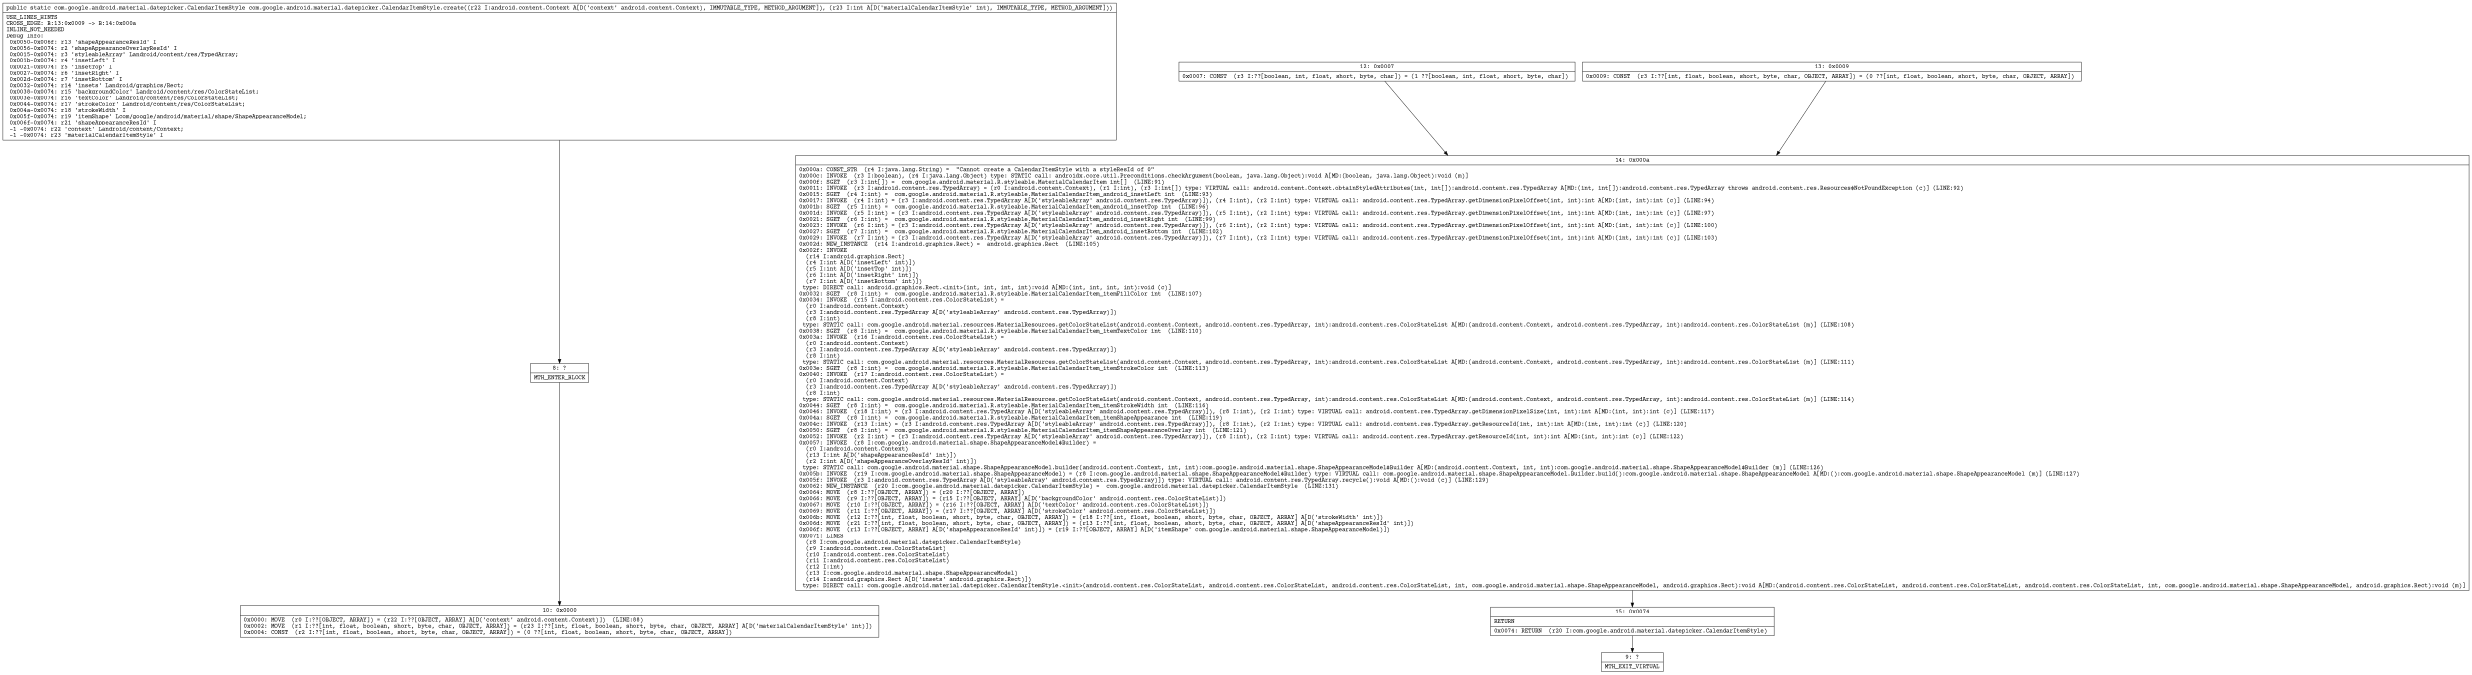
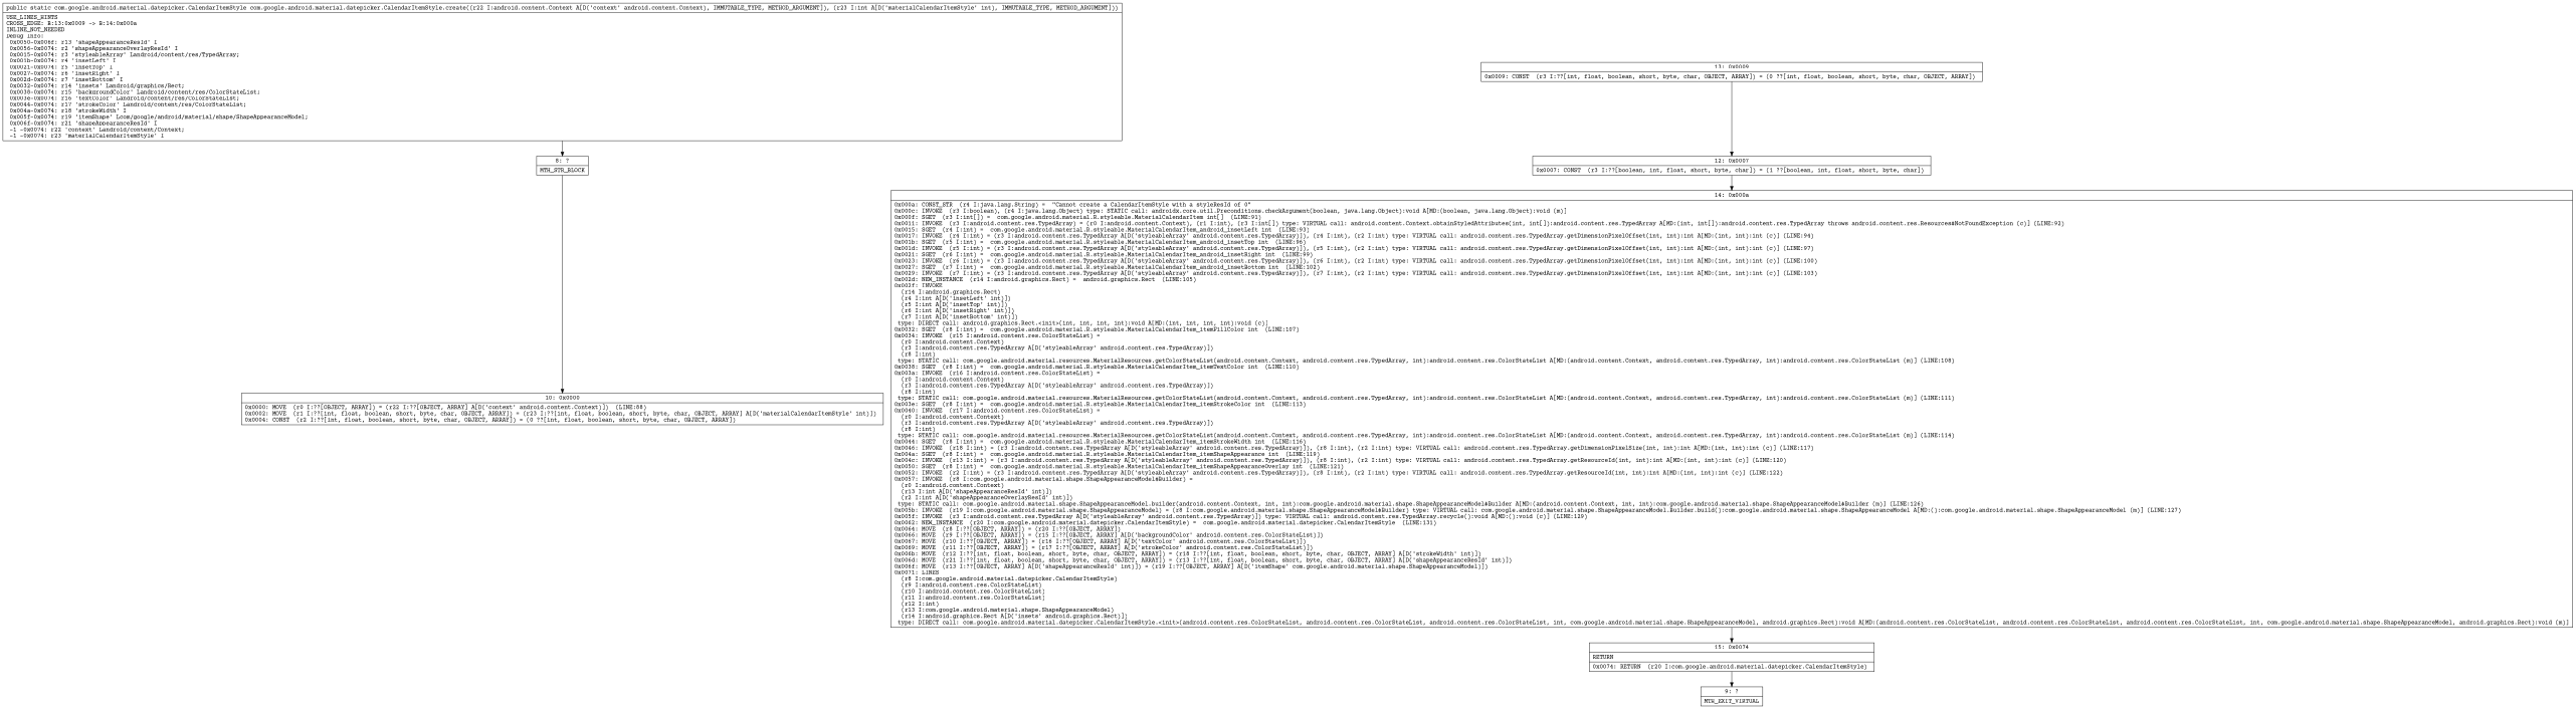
  digraph {
    fontname="Courier Prime"
    node [fontname="Courier Prime" shape=record]
    edge [fontname="Courier Prime"]
-   n1 [label="{8\:\ ?|MTH_ENTER_BLOCK\l}"]
+   n1 [label="{8\:\ ?|MTH_STR_BLOCK\l}"]
    n2 [label="{10\:\ 0x0000|0x0000: MOVE  (r0 I:??[OBJECT, ARRAY]) = (r22 I:??[OBJECT, ARRAY] A[D('context' android.content.Context)])  (LINE:88)\l0x0002: MOVE  (r1 I:??[int, float, boolean, short, byte, char, OBJECT, ARRAY]) = (r23 I:??[int, float, boolean, short, byte, char, OBJECT, ARRAY] A[D('materialCalendarItemStyle' int)]) \l0x0004: CONST  (r2 I:??[int, float, boolean, short, byte, char, OBJECT, ARRAY]) = (0 ??[int, float, boolean, short, byte, char, OBJECT, ARRAY]) \l}"]
    n3 [label="{12\:\ 0x0007|0x0007: CONST  (r3 I:??[boolean, int, float, short, byte, char]) = (1 ??[boolean, int, float, short, byte, char]) \l}"]
    n4 [label="{14\:\ 0x000a|0x000a: CONST_STR  (r4 I:java.lang.String) =  \"Cannot create a CalendarItemStyle with a styleResId of 0\" \l0x000c: INVOKE  (r3 I:boolean), (r4 I:java.lang.Object) type: STATIC call: androidx.core.util.Preconditions.checkArgument(boolean, java.lang.Object):void A[MD:(boolean, java.lang.Object):void (m)]\l0x000f: SGET  (r3 I:int[]) =  com.google.android.material.R.styleable.MaterialCalendarItem int[]  (LINE:91)\l0x0011: INVOKE  (r3 I:android.content.res.TypedArray) = (r0 I:android.content.Context), (r1 I:int), (r3 I:int[]) type: VIRTUAL call: android.content.Context.obtainStyledAttributes(int, int[]):android.content.res.TypedArray A[MD:(int, int[]):android.content.res.TypedArray throws android.content.res.Resources$NotFoundException (c)] (LINE:92)\l0x0015: SGET  (r4 I:int) =  com.google.android.material.R.styleable.MaterialCalendarItem_android_insetLeft int  (LINE:93)\l0x0017: INVOKE  (r4 I:int) = (r3 I:android.content.res.TypedArray A[D('styleableArray' android.content.res.TypedArray)]), (r4 I:int), (r2 I:int) type: VIRTUAL call: android.content.res.TypedArray.getDimensionPixelOffset(int, int):int A[MD:(int, int):int (c)] (LINE:94)\l0x001b: SGET  (r5 I:int) =  com.google.android.material.R.styleable.MaterialCalendarItem_android_insetTop int  (LINE:96)\l0x001d: INVOKE  (r5 I:int) = (r3 I:android.content.res.TypedArray A[D('styleableArray' android.content.res.TypedArray)]), (r5 I:int), (r2 I:int) type: VIRTUAL call: android.content.res.TypedArray.getDimensionPixelOffset(int, int):int A[MD:(int, int):int (c)] (LINE:97)\l0x0021: SGET  (r6 I:int) =  com.google.android.material.R.styleable.MaterialCalendarItem_android_insetRight int  (LINE:99)\l0x0023: INVOKE  (r6 I:int) = (r3 I:android.content.res.TypedArray A[D('styleableArray' android.content.res.TypedArray)]), (r6 I:int), (r2 I:int) type: VIRTUAL call: android.content.res.TypedArray.getDimensionPixelOffset(int, int):int A[MD:(int, int):int (c)] (LINE:100)\l0x0027: SGET  (r7 I:int) =  com.google.android.material.R.styleable.MaterialCalendarItem_android_insetBottom int  (LINE:102)\l0x0029: INVOKE  (r7 I:int) = (r3 I:android.content.res.TypedArray A[D('styleableArray' android.content.res.TypedArray)]), (r7 I:int), (r2 I:int) type: VIRTUAL call: android.content.res.TypedArray.getDimensionPixelOffset(int, int):int A[MD:(int, int):int (c)] (LINE:103)\l0x002d: NEW_INSTANCE  (r14 I:android.graphics.Rect) =  android.graphics.Rect  (LINE:105)\l0x002f: INVOKE  \l  (r14 I:android.graphics.Rect)\l  (r4 I:int A[D('insetLeft' int)])\l  (r5 I:int A[D('insetTop' int)])\l  (r6 I:int A[D('insetRight' int)])\l  (r7 I:int A[D('insetBottom' int)])\l type: DIRECT call: android.graphics.Rect.\<init\>(int, int, int, int):void A[MD:(int, int, int, int):void (c)]\l0x0032: SGET  (r8 I:int) =  com.google.android.material.R.styleable.MaterialCalendarItem_itemFillColor int  (LINE:107)\l0x0034: INVOKE  (r15 I:android.content.res.ColorStateList) = \l  (r0 I:android.content.Context)\l  (r3 I:android.content.res.TypedArray A[D('styleableArray' android.content.res.TypedArray)])\l  (r8 I:int)\l type: STATIC call: com.google.android.material.resources.MaterialResources.getColorStateList(android.content.Context, android.content.res.TypedArray, int):android.content.res.ColorStateList A[MD:(android.content.Context, android.content.res.TypedArray, int):android.content.res.ColorStateList (m)] (LINE:108)\l0x0038: SGET  (r8 I:int) =  com.google.android.material.R.styleable.MaterialCalendarItem_itemTextColor int  (LINE:110)\l0x003a: INVOKE  (r16 I:android.content.res.ColorStateList) = \l  (r0 I:android.content.Context)\l  (r3 I:android.content.res.TypedArray A[D('styleableArray' android.content.res.TypedArray)])\l  (r8 I:int)\l type: STATIC call: com.google.android.material.resources.MaterialResources.getColorStateList(android.content.Context, android.content.res.TypedArray, int):android.content.res.ColorStateList A[MD:(android.content.Context, android.content.res.TypedArray, int):android.content.res.ColorStateList (m)] (LINE:111)\l0x003e: SGET  (r8 I:int) =  com.google.android.material.R.styleable.MaterialCalendarItem_itemStrokeColor int  (LINE:113)\l0x0040: INVOKE  (r17 I:android.content.res.ColorStateList) = \l  (r0 I:android.content.Context)\l  (r3 I:android.content.res.TypedArray A[D('styleableArray' android.content.res.TypedArray)])\l  (r8 I:int)\l type: STATIC call: com.google.android.material.resources.MaterialResources.getColorStateList(android.content.Context, android.content.res.TypedArray, int):android.content.res.ColorStateList A[MD:(android.content.Context, android.content.res.TypedArray, int):android.content.res.ColorStateList (m)] (LINE:114)\l0x0044: SGET  (r8 I:int) =  com.google.android.material.R.styleable.MaterialCalendarItem_itemStrokeWidth int  (LINE:116)\l0x0046: INVOKE  (r18 I:int) = (r3 I:android.content.res.TypedArray A[D('styleableArray' android.content.res.TypedArray)]), (r8 I:int), (r2 I:int) type: VIRTUAL call: android.content.res.TypedArray.getDimensionPixelSize(int, int):int A[MD:(int, int):int (c)] (LINE:117)\l0x004a: SGET  (r8 I:int) =  com.google.android.material.R.styleable.MaterialCalendarItem_itemShapeAppearance int  (LINE:119)\l0x004c: INVOKE  (r13 I:int) = (r3 I:android.content.res.TypedArray A[D('styleableArray' android.content.res.TypedArray)]), (r8 I:int), (r2 I:int) type: VIRTUAL call: android.content.res.TypedArray.getResourceId(int, int):int A[MD:(int, int):int (c)] (LINE:120)\l0x0050: SGET  (r8 I:int) =  com.google.android.material.R.styleable.MaterialCalendarItem_itemShapeAppearanceOverlay int  (LINE:121)\l0x0052: INVOKE  (r2 I:int) = (r3 I:android.content.res.TypedArray A[D('styleableArray' android.content.res.TypedArray)]), (r8 I:int), (r2 I:int) type: VIRTUAL call: android.content.res.TypedArray.getResourceId(int, int):int A[MD:(int, int):int (c)] (LINE:122)\l0x0057: INVOKE  (r8 I:com.google.android.material.shape.ShapeAppearanceModel$Builder) = \l  (r0 I:android.content.Context)\l  (r13 I:int A[D('shapeAppearanceResId' int)])\l  (r2 I:int A[D('shapeAppearanceOverlayResId' int)])\l type: STATIC call: com.google.android.material.shape.ShapeAppearanceModel.builder(android.content.Context, int, int):com.google.android.material.shape.ShapeAppearanceModel$Builder A[MD:(android.content.Context, int, int):com.google.android.material.shape.ShapeAppearanceModel$Builder (m)] (LINE:126)\l0x005b: INVOKE  (r19 I:com.google.android.material.shape.ShapeAppearanceModel) = (r8 I:com.google.android.material.shape.ShapeAppearanceModel$Builder) type: VIRTUAL call: com.google.android.material.shape.ShapeAppearanceModel.Builder.build():com.google.android.material.shape.ShapeAppearanceModel A[MD:():com.google.android.material.shape.ShapeAppearanceModel (m)] (LINE:127)\l0x005f: INVOKE  (r3 I:android.content.res.TypedArray A[D('styleableArray' android.content.res.TypedArray)]) type: VIRTUAL call: android.content.res.TypedArray.recycle():void A[MD:():void (c)] (LINE:129)\l0x0062: NEW_INSTANCE  (r20 I:com.google.android.material.datepicker.CalendarItemStyle) =  com.google.android.material.datepicker.CalendarItemStyle  (LINE:131)\l0x0064: MOVE  (r8 I:??[OBJECT, ARRAY]) = (r20 I:??[OBJECT, ARRAY]) \l0x0066: MOVE  (r9 I:??[OBJECT, ARRAY]) = (r15 I:??[OBJECT, ARRAY] A[D('backgroundColor' android.content.res.ColorStateList)]) \l0x0067: MOVE  (r10 I:??[OBJECT, ARRAY]) = (r16 I:??[OBJECT, ARRAY] A[D('textColor' android.content.res.ColorStateList)]) \l0x0069: MOVE  (r11 I:??[OBJECT, ARRAY]) = (r17 I:??[OBJECT, ARRAY] A[D('strokeColor' android.content.res.ColorStateList)]) \l0x006b: MOVE  (r12 I:??[int, float, boolean, short, byte, char, OBJECT, ARRAY]) = (r18 I:??[int, float, boolean, short, byte, char, OBJECT, ARRAY] A[D('strokeWidth' int)]) \l0x006d: MOVE  (r21 I:??[int, float, boolean, short, byte, char, OBJECT, ARRAY]) = (r13 I:??[int, float, boolean, short, byte, char, OBJECT, ARRAY] A[D('shapeAppearanceResId' int)]) \l0x006f: MOVE  (r13 I:??[OBJECT, ARRAY] A[D('shapeAppearanceResId' int)]) = (r19 I:??[OBJECT, ARRAY] A[D('itemShape' com.google.android.material.shape.ShapeAppearanceModel)]) \l0x0071: LINES  \l  (r8 I:com.google.android.material.datepicker.CalendarItemStyle)\l  (r9 I:android.content.res.ColorStateList)\l  (r10 I:android.content.res.ColorStateList)\l  (r11 I:android.content.res.ColorStateList)\l  (r12 I:int)\l  (r13 I:com.google.android.material.shape.ShapeAppearanceModel)\l  (r14 I:android.graphics.Rect A[D('insets' android.graphics.Rect)])\l type: DIRECT call: com.google.android.material.datepicker.CalendarItemStyle.\<init\>(android.content.res.ColorStateList, android.content.res.ColorStateList, android.content.res.ColorStateList, int, com.google.android.material.shape.ShapeAppearanceModel, android.graphics.Rect):void A[MD:(android.content.res.ColorStateList, android.content.res.ColorStateList, android.content.res.ColorStateList, int, com.google.android.material.shape.ShapeAppearanceModel, android.graphics.Rect):void (m)]\l}"]
    n5 [label="{13\:\ 0x0009|0x0009: CONST  (r3 I:??[int, float, boolean, short, byte, char, OBJECT, ARRAY]) = (0 ??[int, float, boolean, short, byte, char, OBJECT, ARRAY]) \l}"]
    n6 [label="{15\:\ 0x0074|RETURN\l|0x0074: RETURN  (r20 I:com.google.android.material.datepicker.CalendarItemStyle) \l}"]
    n7 [label="{9\:\ ?|MTH_EXIT_VIRTUAL\l}"]
    n8 [label="{public static com.google.android.material.datepicker.CalendarItemStyle com.google.android.material.datepicker.CalendarItemStyle.create((r22 I:android.content.Context A[D('context' android.content.Context), IMMUTABLE_TYPE, METHOD_ARGUMENT]), (r23 I:int A[D('materialCalendarItemStyle' int), IMMUTABLE_TYPE, METHOD_ARGUMENT]))  | USE_LINES_HINTS\lCROSS_EDGE: B:13:0x0009 \-\> B:14:0x000a\lINLINE_NOT_NEEDED\lDebug Info:\l  0x0050\-0x006f: r13 'shapeAppearanceResId' I\l  0x0056\-0x0074: r2 'shapeAppearanceOverlayResId' I\l  0x0015\-0x0074: r3 'styleableArray' Landroid\/content\/res\/TypedArray;\l  0x001b\-0x0074: r4 'insetLeft' I\l  0x0021\-0x0074: r5 'insetTop' I\l  0x0027\-0x0074: r6 'insetRight' I\l  0x002d\-0x0074: r7 'insetBottom' I\l  0x0032\-0x0074: r14 'insets' Landroid\/graphics\/Rect;\l  0x0038\-0x0074: r15 'backgroundColor' Landroid\/content\/res\/ColorStateList;\l  0x003e\-0x0074: r16 'textColor' Landroid\/content\/res\/ColorStateList;\l  0x0044\-0x0074: r17 'strokeColor' Landroid\/content\/res\/ColorStateList;\l  0x004a\-0x0074: r18 'strokeWidth' I\l  0x005f\-0x0074: r19 'itemShape' Lcom\/google\/android\/material\/shape\/ShapeAppearanceModel;\l  0x006f\-0x0074: r21 'shapeAppearanceResId' I\l  \-1 \-0x0074: r22 'context' Landroid\/content\/Context;\l  \-1 \-0x0074: r23 'materialCalendarItemStyle' I\l}"]
    n1 -> n2
    n3 -> n4
    n4 -> n6
-   n5 -> n4
+   n5 -> n3
    n6 -> n7
    n8 -> n1
  }
